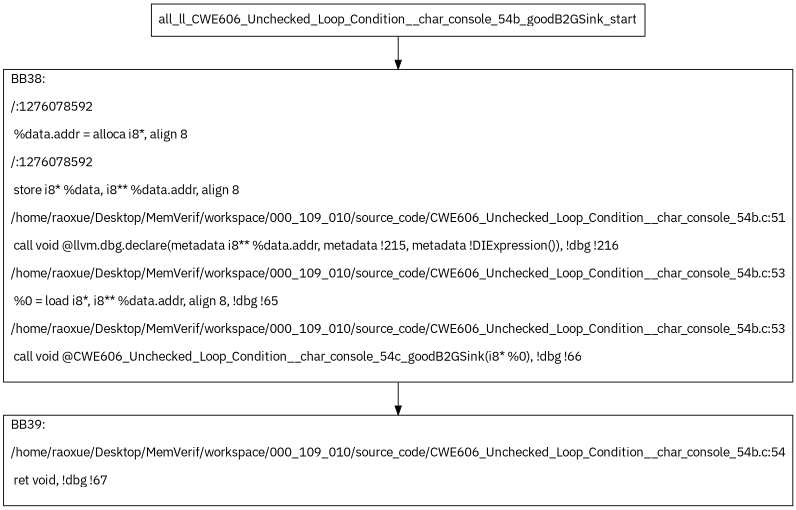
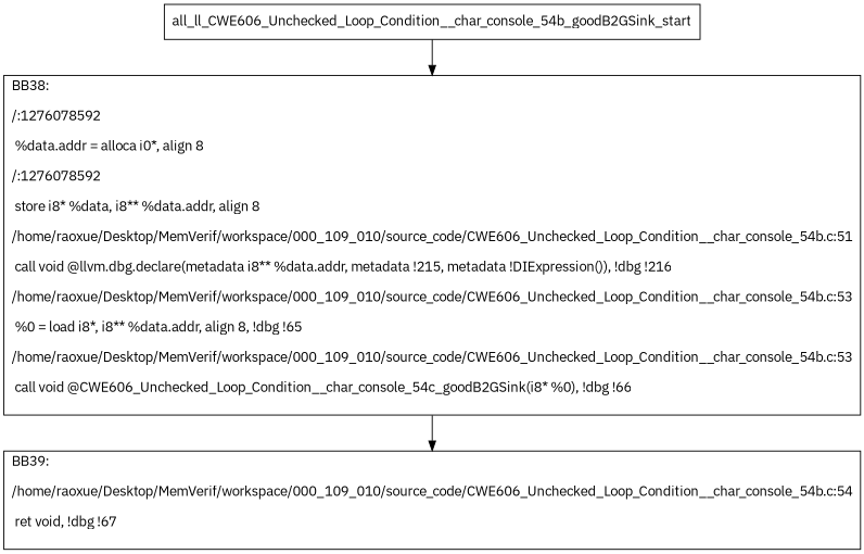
  digraph {
    fontname="IBM Plex Sans"
    node [shape=record fontname="IBM Plex Sans"]
    edge [fontname="IBM Plex Sans"]
    n1 [label="{all_ll_CWE606_Unchecked_Loop_Condition__char_console_54b_goodB2GSink_start}"]
-   n2 [label="{BB38:\l\l/:1276078592\l\n  %data.addr = alloca i8*, align 8\l\n/:1276078592\l\n  store i8* %data, i8** %data.addr, align 8\l\n/home/raoxue/Desktop/MemVerif/workspace/000_109_010/source_code/CWE606_Unchecked_Loop_Condition__char_console_54b.c:51\l\n  call void @llvm.dbg.declare(metadata i8** %data.addr, metadata !215, metadata !DIExpression()), !dbg !216\l\n/home/raoxue/Desktop/MemVerif/workspace/000_109_010/source_code/CWE606_Unchecked_Loop_Condition__char_console_54b.c:53\l\n  %0 = load i8*, i8** %data.addr, align 8, !dbg !65\l\n/home/raoxue/Desktop/MemVerif/workspace/000_109_010/source_code/CWE606_Unchecked_Loop_Condition__char_console_54b.c:53\l\n  call void @CWE606_Unchecked_Loop_Condition__char_console_54c_goodB2GSink(i8* %0), !dbg !66\l\n}"]
+   n2 [label="{BB38:\l\l/:1276078592\l\n  %data.addr = alloca i0*, align 8\l\n/:1276078592\l\n  store i8* %data, i8** %data.addr, align 8\l\n/home/raoxue/Desktop/MemVerif/workspace/000_109_010/source_code/CWE606_Unchecked_Loop_Condition__char_console_54b.c:51\l\n  call void @llvm.dbg.declare(metadata i8** %data.addr, metadata !215, metadata !DIExpression()), !dbg !216\l\n/home/raoxue/Desktop/MemVerif/workspace/000_109_010/source_code/CWE606_Unchecked_Loop_Condition__char_console_54b.c:53\l\n  %0 = load i8*, i8** %data.addr, align 8, !dbg !65\l\n/home/raoxue/Desktop/MemVerif/workspace/000_109_010/source_code/CWE606_Unchecked_Loop_Condition__char_console_54b.c:53\l\n  call void @CWE606_Unchecked_Loop_Condition__char_console_54c_goodB2GSink(i8* %0), !dbg !66\l\n}"]
    n3 [label="{BB39:\l\l/home/raoxue/Desktop/MemVerif/workspace/000_109_010/source_code/CWE606_Unchecked_Loop_Condition__char_console_54b.c:54\l\n  ret void, !dbg !67\l\n}"]
    n1 -> n2
    n2 -> n3
  }
